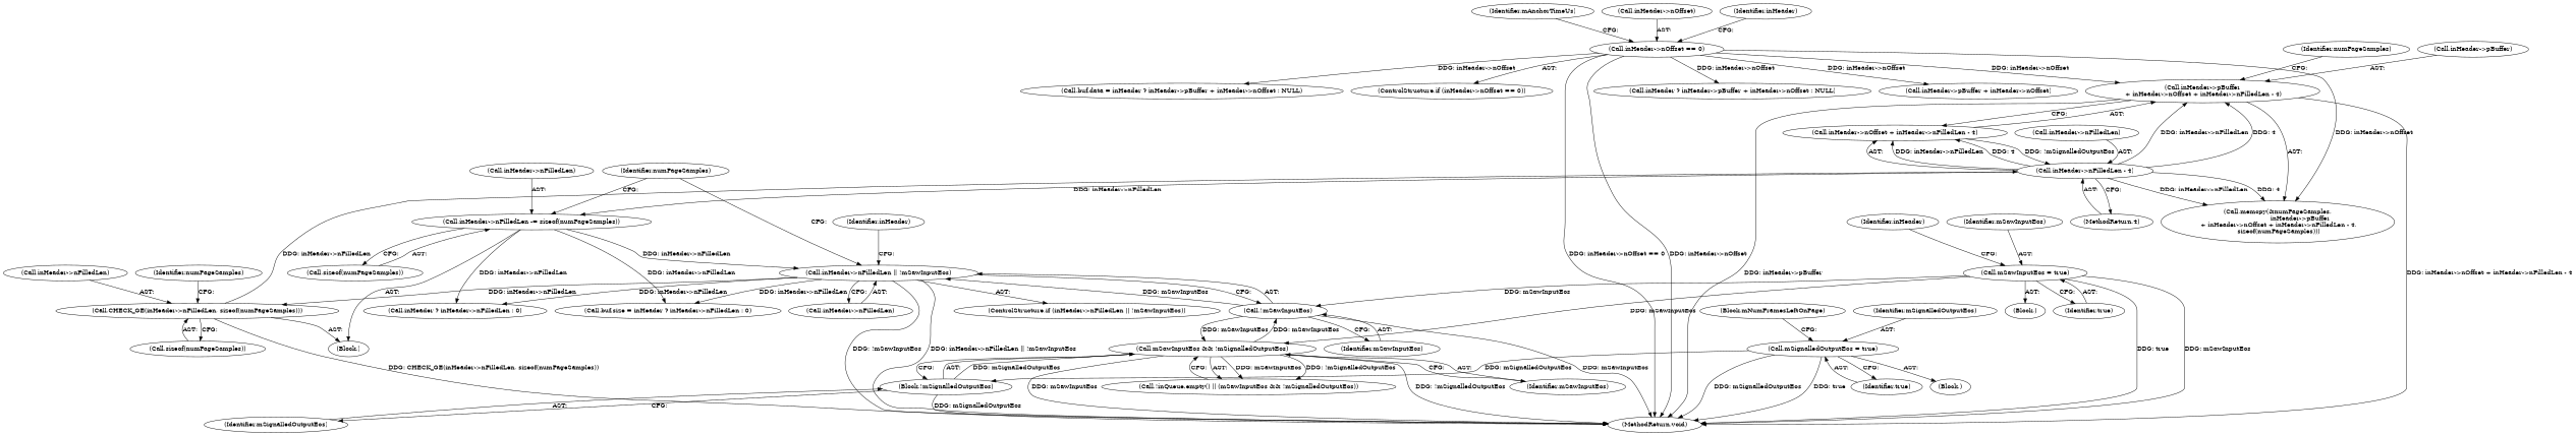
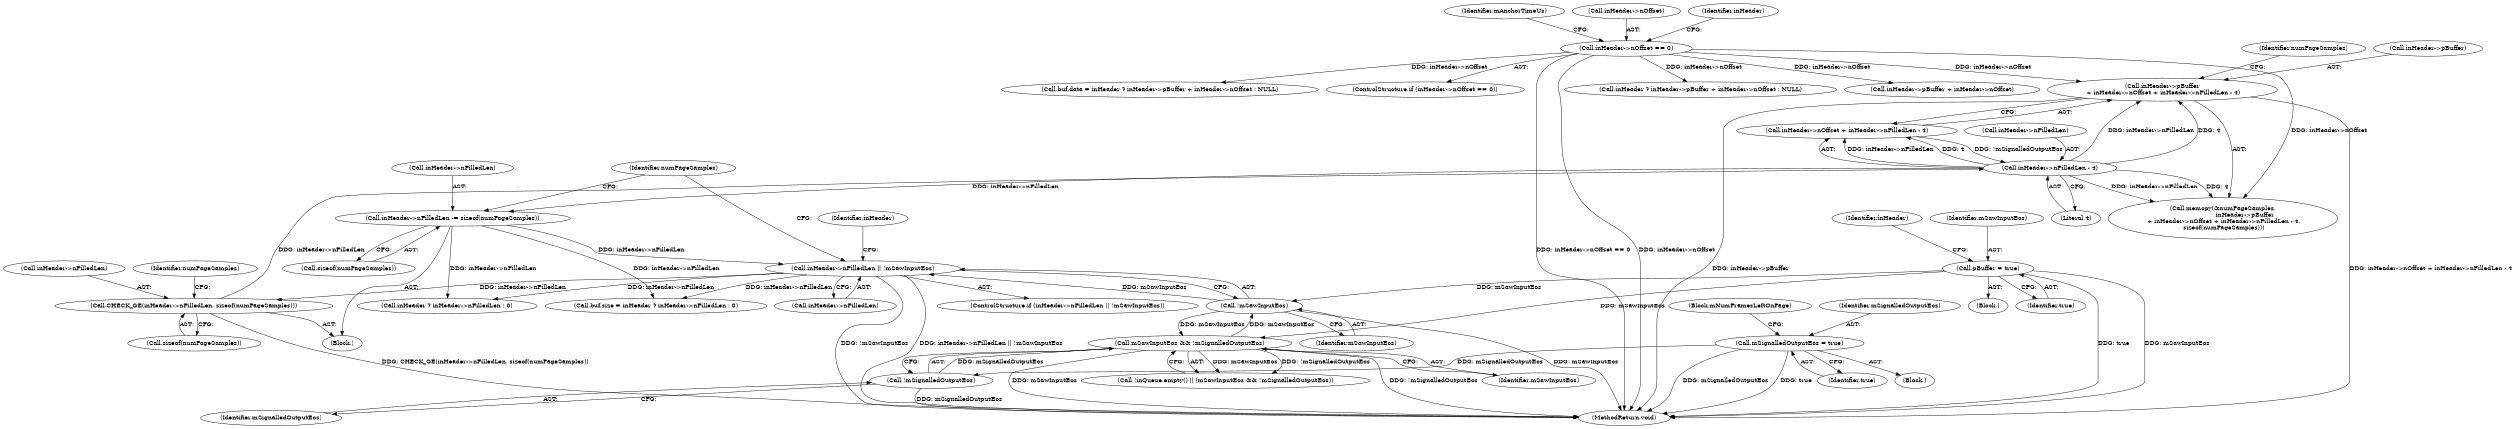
  digraph {
    n1 [label="(Call,inHeader->pBuffer\n + inHeader->nOffset + inHeader->nFilledLen - 4)"]
    n2 [label="(Call,inHeader->nOffset + inHeader->nFilledLen - 4)"]
    n3 [label="(MethodReturn,void)"]
    n4 [label="(Call,memcpy(&numPageSamples,\n                       inHeader->pBuffer\n + inHeader->nOffset + inHeader->nFilledLen - 4,\n sizeof(numPageSamples)))"]
    n5 [label="(Call,inHeader->nFilledLen - 4)"]
    n6 [label="(Call,inHeader->nOffset == 0)"]
    n7 [label="(Call,inHeader ? inHeader->pBuffer + inHeader->nOffset : NULL)"]
    n8 [label="(Call,inHeader->pBuffer + inHeader->nOffset)"]
    n9 [label="(Call,buf.data = inHeader ? inHeader->pBuffer + inHeader->nOffset : NULL)"]
    n10 [label="(ControlStructure,if (inHeader->nOffset == 0))"]
    n11 [label="(Call,inHeader->nFilledLen -= sizeof(numPageSamples))"]
-   n12 [label="(MethodReturn,4)"]
+   n12 [label="(Literal,4)"]
    n13 [label="(Block,)"]
    n14 [label="(Call,inHeader->nFilledLen || !mSawInputEos)"]
    n15 [label="(Call,buf.size = inHeader ? inHeader->nFilledLen : 0)"]
    n16 [label="(Call,inHeader ? inHeader->nFilledLen : 0)"]
    n17 [label="(Call,sizeof(numPageSamples))"]
    n18 [label="(Call,CHECK_GE(inHeader->nFilledLen, sizeof(numPageSamples)))"]
    n19 [label="(Call,sizeof(numPageSamples))"]
    n20 [label="(Call,!mSawInputEos)"]
    n21 [label="(Call,inHeader->nFilledLen)"]
    n22 [label="(ControlStructure,if (inHeader->nFilledLen || !mSawInputEos))"]
    n23 [label="(Call,mSawInputEos && !mSignalledOutputEos)"]
    n24 [label="(Identifier,mSawInputEos)"]
-   n25 [label="(Block,!mSignalledOutputEos)"]
+   n25 [label="(Call,!mSignalledOutputEos)"]
    n26 [label="(Identifier,mSawInputEos)"]
    n27 [label="(Call,!inQueue.empty() || (mSawInputEos && !mSignalledOutputEos))"]
    n28 [label="(Identifier,mSignalledOutputEos)"]
-   n29 [label="(Call,mSawInputEos = true)"]
+   n29 [label="(Call,pBuffer = true)"]
    n30 [label="(Identifier,true)"]
    n31 [label="(Block,)"]
    n32 [label="(Call,mSignalledOutputEos = true)"]
    n33 [label="(Identifier,true)"]
    n34 [label="(Block,)"]
    n35 [label="(Identifier,mAnchorTimeUs)"]
    n36 [label="(Call,inHeader->nFilledLen)"]
    n37 [label="(Call,inHeader->nFilledLen)"]
    n38 [label="(Identifier,mSawInputEos)"]
    n39 [label="(Identifier,numPageSamples)"]
    n40 [label="(Call,inHeader->nOffset)"]
    n41 [label="(Identifier,mSignalledOutputEos)"]
    n42 [label="(Identifier,numPageSamples)"]
    n43 [label="(Identifier,numPageSamples)"]
    n44 [label="(Block,mNumFramesLeftOnPage)"]
    n45 [label="(Identifier,inHeader)"]
    n46 [label="(Identifier,inHeader)"]
    n47 [label="(Call,inHeader->pBuffer)"]
    n48 [label="(Call,inHeader->nFilledLen)"]
    n49 [label="(Identifier,inHeader)"]
    n1 -> n2 [label="CFG: "]
    n1 -> n3 [label="DDG: inHeader->nOffset + inHeader->nFilledLen - 4"]
    n1 -> n3 [label="DDG: inHeader->pBuffer"]
    n1 -> n4 [label="AST: "]
    n2 -> n1 [label="AST: "]
    n2 -> n5 [label="DDG: !mSignalledOutputEos"]
    n5 -> n1 [label="DDG: inHeader->nFilledLen"]
    n5 -> n1 [label="DDG: 4"]
    n5 -> n2 [label="AST: "]
    n5 -> n2 [label="DDG: inHeader->nFilledLen"]
    n5 -> n2 [label="DDG: 4"]
    n5 -> n4 [label="DDG: inHeader->nFilledLen"]
    n5 -> n4 [label="DDG: 4"]
    n5 -> n11 [label="DDG: inHeader->nFilledLen"]
    n5 -> n12 [label="CFG: "]
    n6 -> n1 [label="DDG: inHeader->nOffset"]
    n6 -> n3 [label="DDG: inHeader->nOffset"]
    n6 -> n3 [label="DDG: inHeader->nOffset == 0"]
    n6 -> n4 [label="DDG: inHeader->nOffset"]
    n6 -> n7 [label="DDG: inHeader->nOffset"]
    n6 -> n8 [label="DDG: inHeader->nOffset"]
    n6 -> n9 [label="DDG: inHeader->nOffset"]
    n6 -> n10 [label="AST: "]
    n11 -> n13 [label="AST: "]
    n11 -> n14 [label="DDG: inHeader->nFilledLen"]
    n11 -> n15 [label="DDG: inHeader->nFilledLen"]
    n11 -> n16 [label="DDG: inHeader->nFilledLen"]
    n11 -> n17 [label="CFG: "]
    n12 -> n5 [label="AST: "]
    n14 -> n3 [label="DDG: inHeader->nFilledLen || !mSawInputEos"]
    n14 -> n3 [label="DDG: !mSawInputEos"]
    n14 -> n15 [label="DDG: inHeader->nFilledLen"]
    n14 -> n16 [label="DDG: inHeader->nFilledLen"]
    n14 -> n18 [label="DDG: inHeader->nFilledLen"]
    n14 -> n20 [label="CFG: "]
    n14 -> n21 [label="CFG: "]
    n14 -> n22 [label="AST: "]
    n17 -> n11 [label="AST: "]
    n18 -> n3 [label="DDG: CHECK_GE(inHeader->nFilledLen, sizeof(numPageSamples))"]
    n18 -> n5 [label="DDG: inHeader->nFilledLen"]
    n18 -> n13 [label="AST: "]
    n18 -> n19 [label="CFG: "]
    n19 -> n18 [label="AST: "]
    n20 -> n3 [label="DDG: mSawInputEos"]
    n20 -> n14 [label="AST: "]
    n20 -> n14 [label="DDG: mSawInputEos"]
    n20 -> n23 [label="DDG: mSawInputEos"]
    n20 -> n24 [label="CFG: "]
    n21 -> n14 [label="AST: "]
    n23 -> n3 [label="DDG: !mSignalledOutputEos"]
    n23 -> n3 [label="DDG: mSawInputEos"]
    n23 -> n20 [label="DDG: mSawInputEos"]
    n23 -> n25 [label="CFG: "]
    n23 -> n26 [label="CFG: "]
    n23 -> n27 [label="AST: "]
    n23 -> n27 [label="DDG: mSawInputEos"]
    n23 -> n27 [label="DDG: !mSignalledOutputEos"]
    n24 -> n20 [label="AST: "]
    n25 -> n3 [label="DDG: mSignalledOutputEos"]
    n25 -> n23 [label="AST: "]
    n25 -> n23 [label="DDG: mSignalledOutputEos"]
    n25 -> n28 [label="CFG: "]
    n26 -> n23 [label="AST: "]
    n27 -> n23 [label="CFG: "]
    n28 -> n25 [label="AST: "]
    n29 -> n3 [label="DDG: true"]
    n29 -> n3 [label="DDG: mSawInputEos"]
    n29 -> n20 [label="DDG: mSawInputEos"]
    n29 -> n23 [label="DDG: mSawInputEos"]
    n29 -> n30 [label="CFG: "]
    n29 -> n31 [label="AST: "]
    n30 -> n29 [label="AST: "]
    n32 -> n3 [label="DDG: mSignalledOutputEos"]
    n32 -> n3 [label="DDG: true"]
    n32 -> n25 [label="DDG: mSignalledOutputEos"]
    n32 -> n33 [label="CFG: "]
    n32 -> n34 [label="AST: "]
    n33 -> n32 [label="AST: "]
    n35 -> n6 [label="CFG: "]
    n36 -> n18 [label="AST: "]
    n37 -> n11 [label="AST: "]
    n38 -> n29 [label="AST: "]
    n39 -> n1 [label="CFG: "]
    n40 -> n6 [label="AST: "]
    n41 -> n32 [label="AST: "]
    n42 -> n11 [label="CFG: "]
    n42 -> n14 [label="CFG: "]
    n43 -> n18 [label="CFG: "]
    n44 -> n32 [label="CFG: "]
    n45 -> n14 [label="CFG: "]
    n46 -> n29 [label="CFG: "]
    n47 -> n1 [label="AST: "]
    n48 -> n5 [label="AST: "]
    n49 -> n6 [label="CFG: "]
  }
